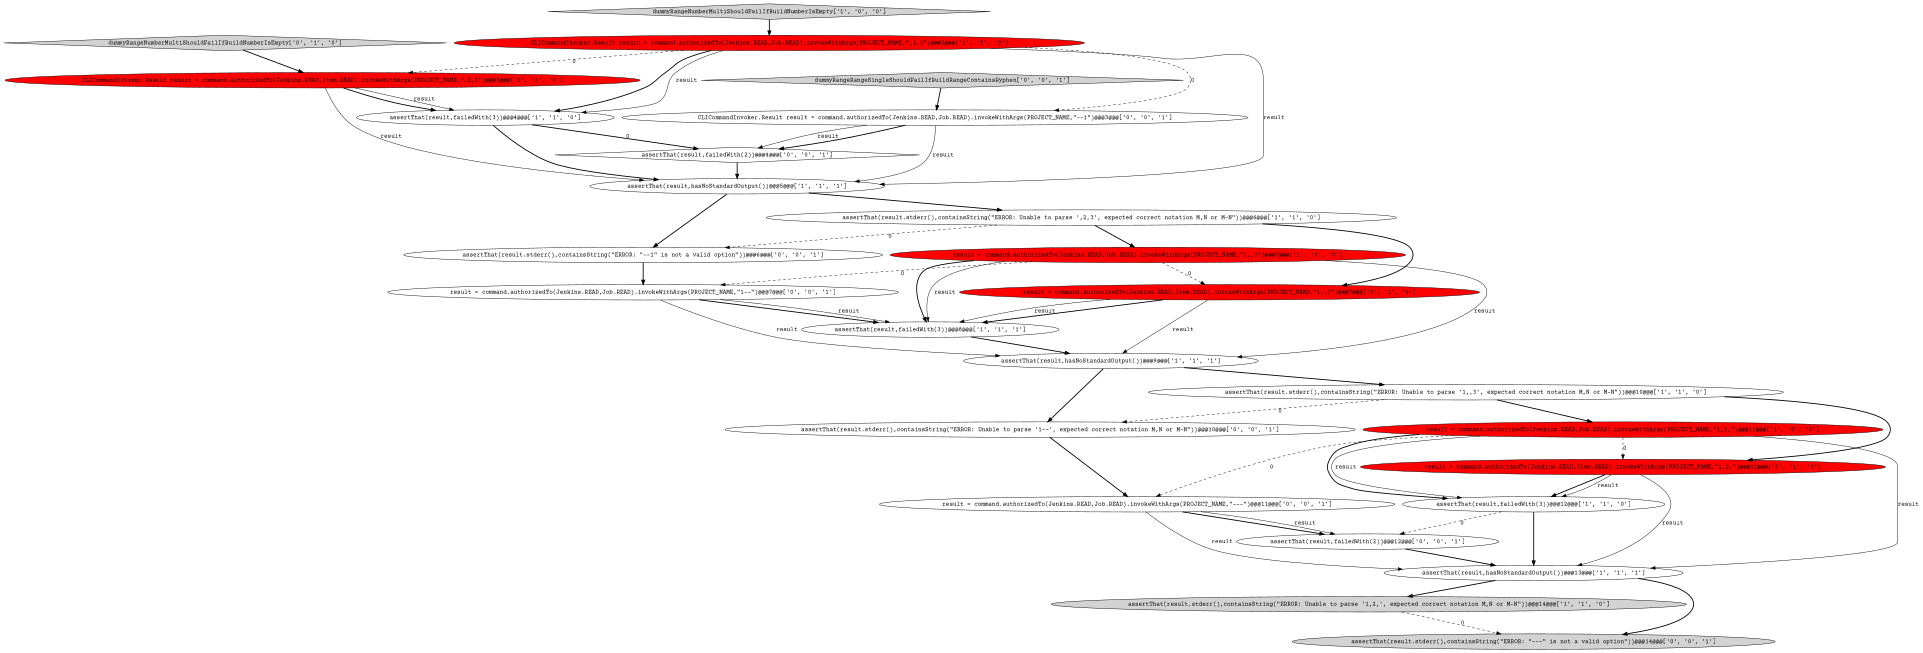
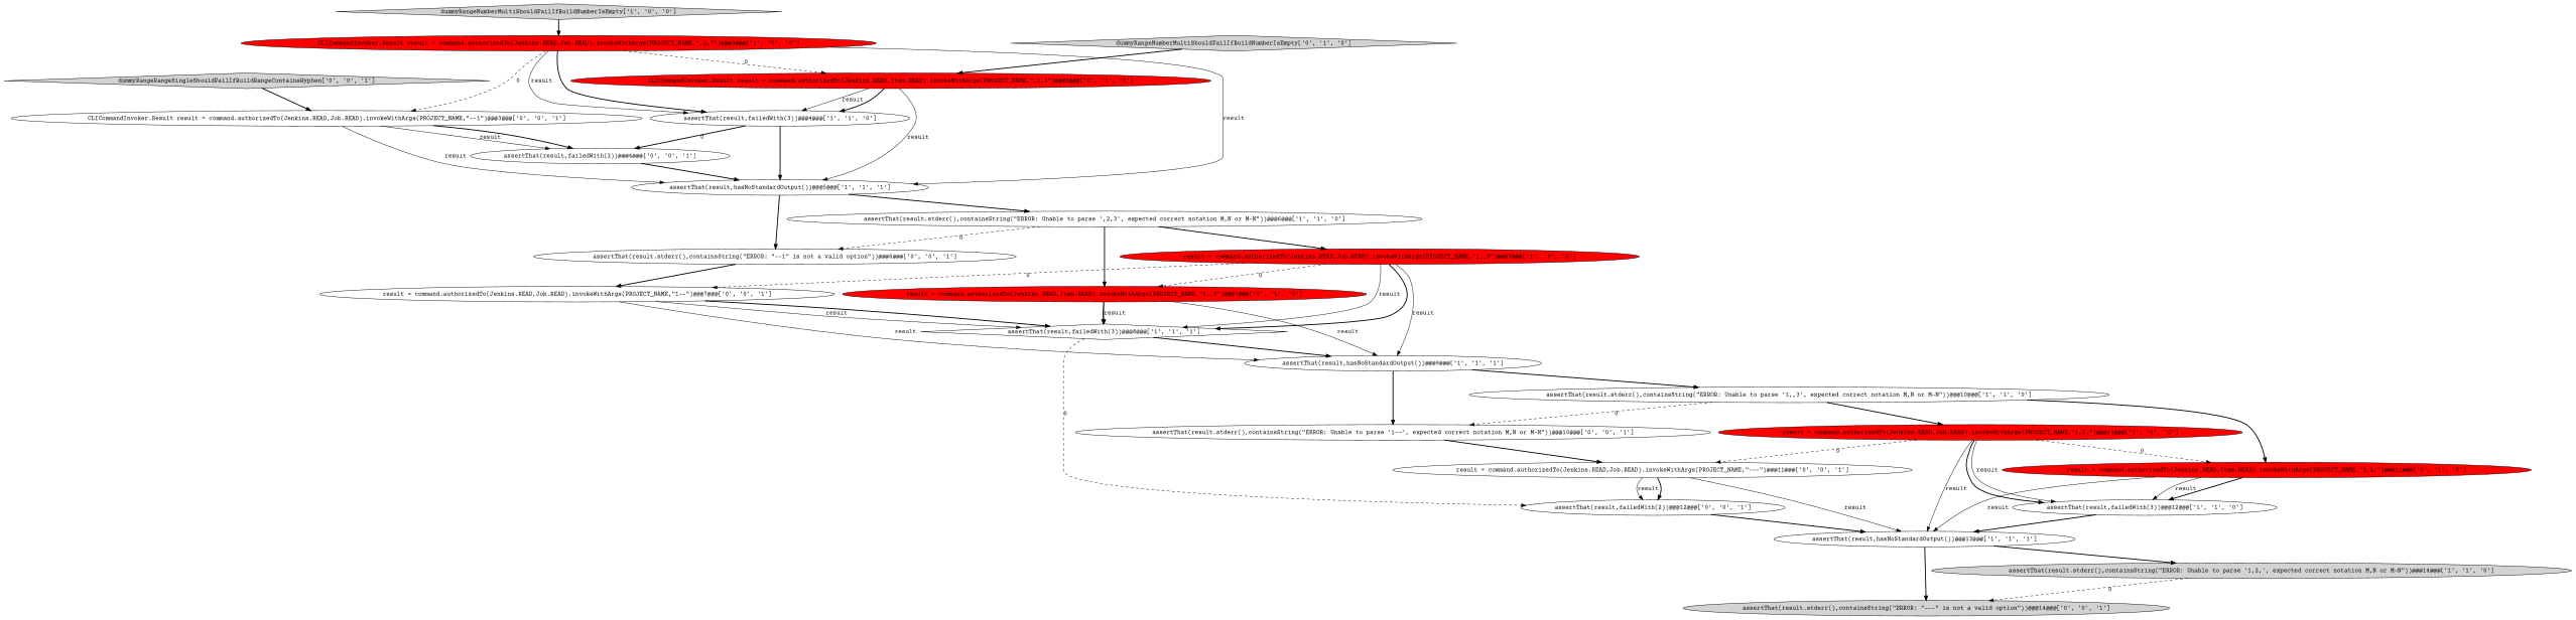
  digraph {
    fontname="Courier Prime"
    node [fillcolor=white fontname="Courier Prime" shape=ellipse style=filled]
    edge [fontname="Courier Prime" style=bold]
    n1 [label="assertThat(result,hasNoStandardOutput())@@@5@@@['1', '1', '1']"]
    n2 [label="assertThat(result.stderr(),containsString(\"ERROR: Unable to parse ',2,3', expected correct notation M,N or M-N\"))@@@6@@@['1', '1', '0']"]
    n3 [label="assertThat(result.stderr(),containsString(\"ERROR: \"--1\" is not a valid option\"))@@@6@@@['0', '0', '1']"]
    n4 [fillcolor=red label="result = command.authorizedTo(Jenkins.READ,Item.READ).invokeWithArgs(PROJECT_NAME,\"1,,3\")@@@7@@@['0', '1', '0']"]
    n5 [fillcolor=red label="result = command.authorizedTo(Jenkins.READ,Job.READ).invokeWithArgs(PROJECT_NAME,\"1,,3\")@@@7@@@['1', '0', '0']"]
    n6 [label="result = command.authorizedTo(Jenkins.READ,Job.READ).invokeWithArgs(PROJECT_NAME,\"1--\")@@@7@@@['0', '0', '1']"]
-   n7 [label="assertThat(result,failedWith(2))@@@4@@@['0', '0', '1']" shape=diamond]
+   n7 [label="assertThat(result,failedWith(2))@@@4@@@['0', '0', '1']"]
    n8 [fillcolor=red label="CLICommandInvoker.Result result = command.authorizedTo(Jenkins.READ,Job.READ).invokeWithArgs(PROJECT_NAME,\",2,3\")@@@3@@@['1', '0', '0']"]
    n9 [fillcolor=red label="CLICommandInvoker.Result result = command.authorizedTo(Jenkins.READ,Item.READ).invokeWithArgs(PROJECT_NAME,\",2,3\")@@@3@@@['0', '1', '0']"]
    n10 [label="assertThat(result,failedWith(3))@@@4@@@['1', '1', '0']"]
    n11 [label="CLICommandInvoker.Result result = command.authorizedTo(Jenkins.READ,Job.READ).invokeWithArgs(PROJECT_NAME,\"--1\")@@@3@@@['0', '0', '1']"]
    n12 [label="assertThat(result,hasNoStandardOutput())@@@9@@@['1', '1', '1']"]
-   n13 [label="assertThat(result,failedWith(3))@@@8@@@['1', '1', '1']"]
+   n13 [label="assertThat(result,failedWith(3))@@@8@@@['1', '1', '1']" shape=diamond]
    n14 [label="assertThat(result.stderr(),containsString(\"ERROR: Unable to parse '1,,3', expected correct notation M,N or M-N\"))@@@10@@@['1', '1', '0']"]
    n15 [label="assertThat(result.stderr(),containsString(\"ERROR: Unable to parse '1--', expected correct notation M,N or M-N\"))@@@10@@@['0', '0', '1']"]
    n16 [fillcolor=red label="result = command.authorizedTo(Jenkins.READ,Job.READ).invokeWithArgs(PROJECT_NAME,\"1,2,\")@@@11@@@['1', '0', '0']"]
    n17 [fillcolor=red label="result = command.authorizedTo(Jenkins.READ,Item.READ).invokeWithArgs(PROJECT_NAME,\"1,2,\")@@@11@@@['0', '1', '0']"]
    n18 [label="assertThat(result,hasNoStandardOutput())@@@13@@@['1', '1', '1']"]
    n19 [label="assertThat(result,failedWith(3))@@@12@@@['1', '1', '0']"]
    n20 [label="result = command.authorizedTo(Jenkins.READ,Job.READ).invokeWithArgs(PROJECT_NAME,\"---\")@@@11@@@['0', '0', '1']"]
    n21 [fillcolor=lightgray label="assertThat(result.stderr(),containsString(\"ERROR: Unable to parse '1,2,', expected correct notation M,N or M-N\"))@@@14@@@['1', '1', '0']"]
    n22 [fillcolor=lightgray label="assertThat(result.stderr(),containsString(\"ERROR: \"---\" is not a valid option\"))@@@14@@@['0', '0', '1']"]
    n23 [label="assertThat(result,failedWith(2))@@@12@@@['0', '0', '1']"]
    n24 [fillcolor=lightgray label="dummyRangeRangeSingleShouldFailIfBuildRangeContainsHyphen['0', '0', '1']" shape=diamond]
    n25 [fillcolor=lightgray label="dummyRangeNumberMultiShouldFailIfBuildNumberIsEmpty['0', '1', '0']" shape=diamond]
    n26 [fillcolor=lightgray label="dummyRangeNumberMultiShouldFailIfBuildNumberIsEmpty['1', '0', '0']" shape=diamond]
    n1 -> n2
    n1 -> n3
    n2 -> n3 [label=0 style=dashed]
    n2 -> n4
    n2 -> n5
    n3 -> n6
    n4 -> n12 [label=result style=solid]
    n4 -> n13
    n4 -> n13 [label=result style=solid]
    n5 -> n4 [label=0 style=dashed]
    n5 -> n6 [label=0 style=dashed]
    n5 -> n12 [label=result style=solid]
    n5 -> n13
    n5 -> n13 [label=result style=solid]
    n6 -> n12 [label=result style=solid]
    n6 -> n13
    n6 -> n13 [label=result style=solid]
    n7 -> n1
    n8 -> n1 [label=result style=solid]
    n8 -> n9 [label=0 style=dashed]
    n8 -> n10 [label=result style=solid]
    n8 -> n10
    n8 -> n11 [label=0 style=dashed]
    n9 -> n1 [label=result style=solid]
    n9 -> n10 [label=result style=solid]
    n9 -> n10
    n10 -> n1
    n10 -> n7 [label=0]
    n11 -> n1 [label=result style=solid]
    n11 -> n7 [label=result style=solid]
    n11 -> n7
    n12 -> n14
    n12 -> n15
    n13 -> n12
    n14 -> n15 [label=0 style=dashed]
    n14 -> n16
    n14 -> n17
    n15 -> n20
    n16 -> n17 [label=0 style=dashed]
    n16 -> n18 [label=result style=solid]
    n16 -> n19 [label=result style=solid]
    n16 -> n19
    n16 -> n20 [label=0 style=dashed]
    n17 -> n18 [label=result style=solid]
    n17 -> n19
    n17 -> n19 [label=result style=solid]
    n18 -> n21
    n18 -> n22
    n19 -> n18
-   n19 -> n23 [label=0 style=dashed]
+   n13 -> n23 [label=0 style=dashed]
    n20 -> n18 [label=result style=solid]
    n20 -> n23
    n20 -> n23 [label=result style=solid]
    n21 -> n22 [label=0 style=dashed]
    n23 -> n18
    n24 -> n11
    n25 -> n9
    n26 -> n8
  }
